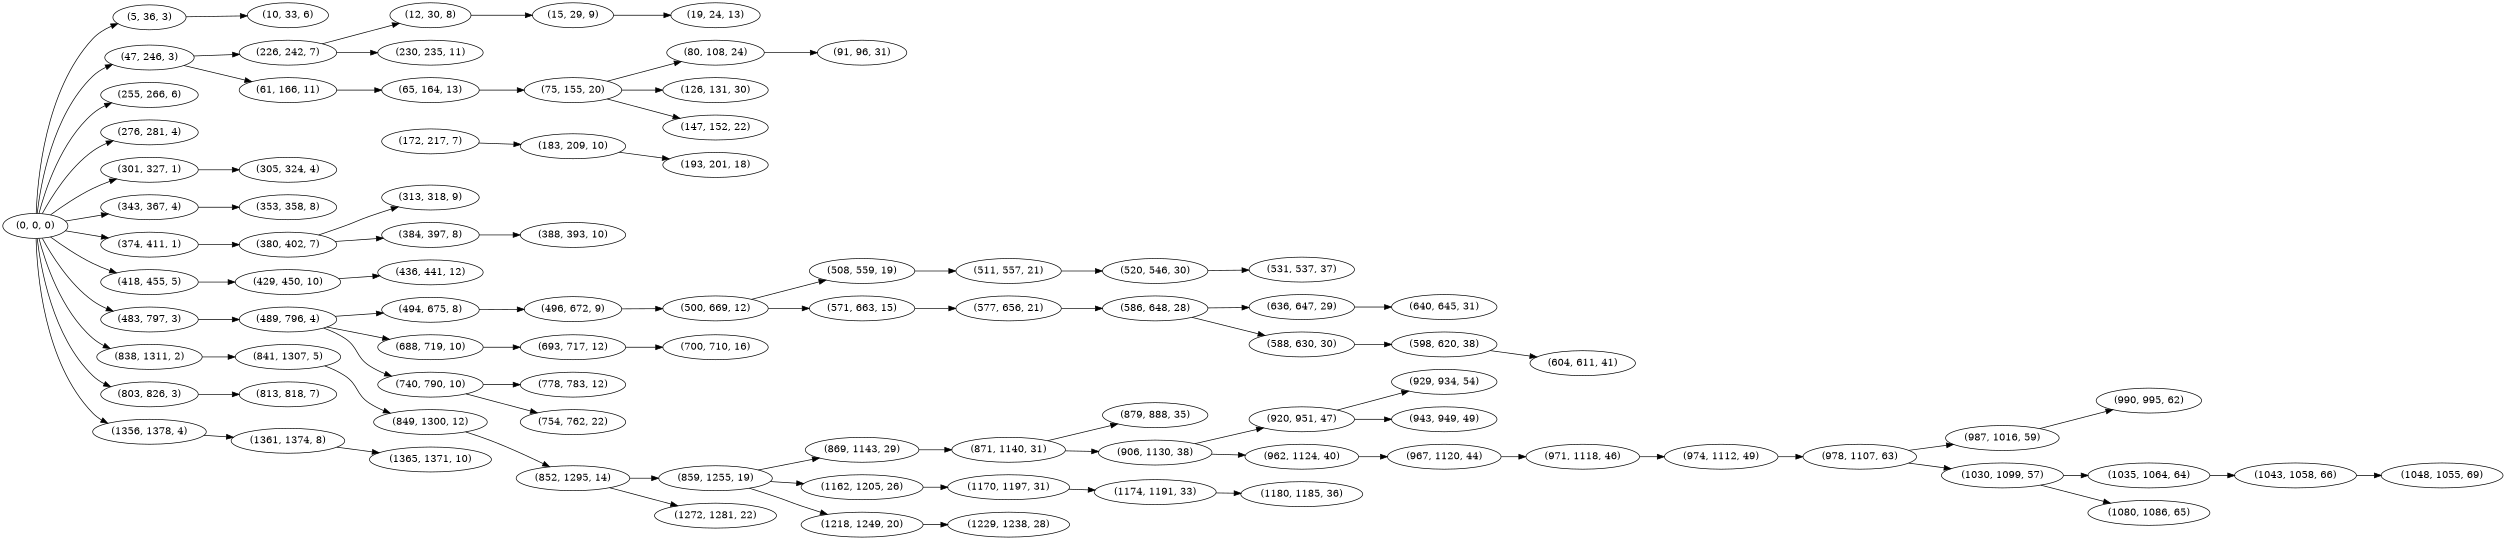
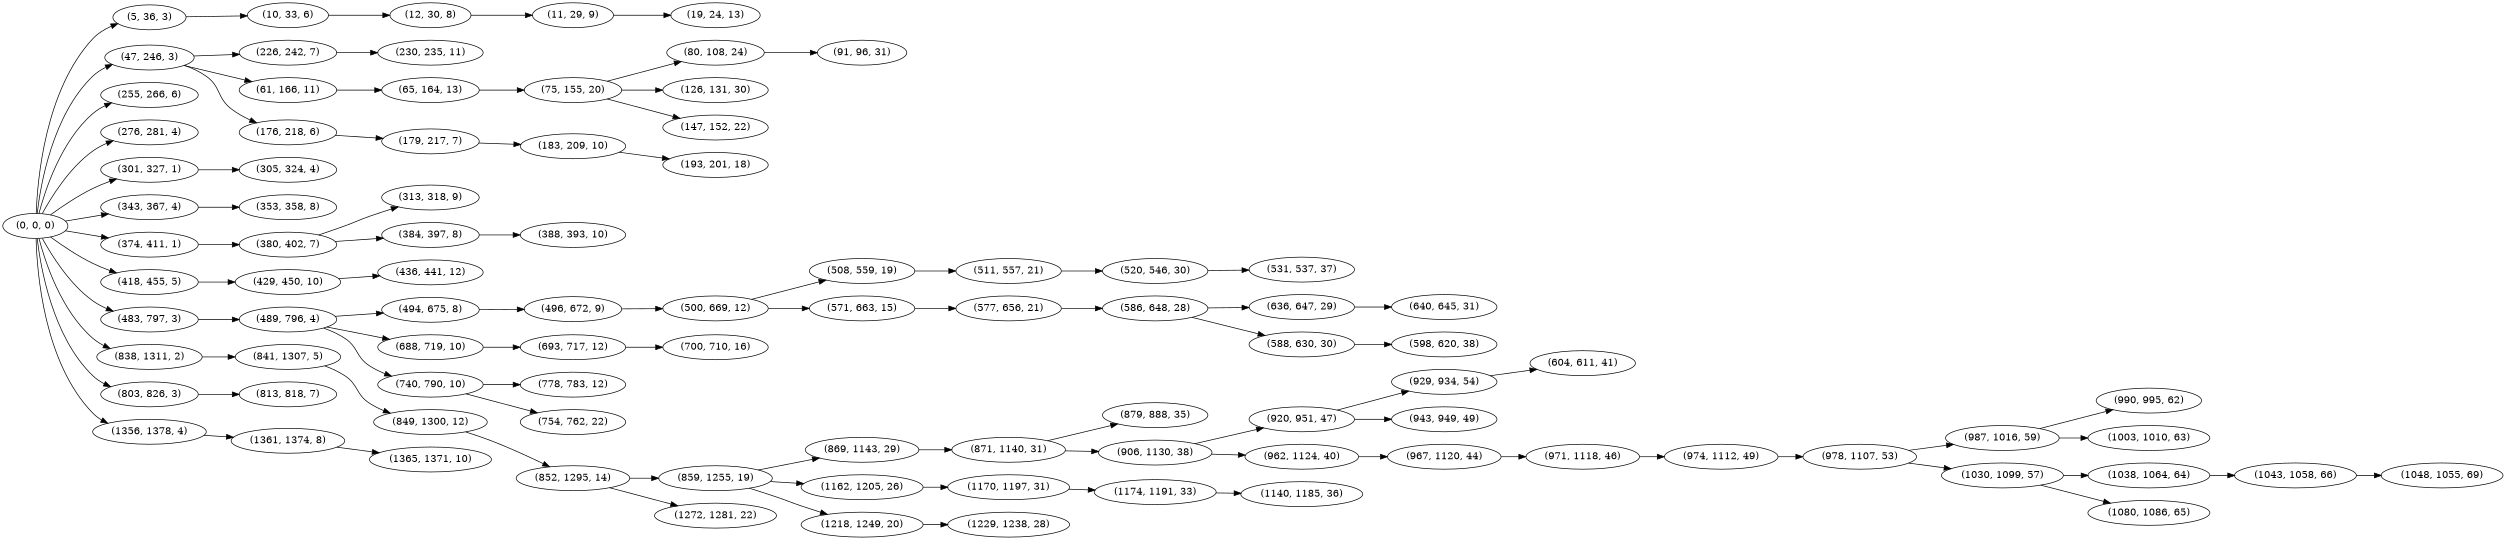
  digraph {
    rankdir=LR
    "(0, 0, 0)"
    "(5, 36, 3)"
    "(47, 246, 3)"
    "(255, 266, 6)"
    "(276, 281, 4)"
    "(301, 327, 1)"
    "(343, 367, 4)"
    "(374, 411, 1)"
    "(418, 455, 5)"
    "(483, 797, 3)"
    "(803, 826, 3)"
    "(838, 1311, 2)"
    "(1356, 1378, 4)"
    "(10, 33, 6)"
    "(61, 166, 11)"
+   "(176, 218, 6)"
    "(226, 242, 7)"
    "(305, 324, 4)"
    "(353, 358, 8)"
    "(380, 402, 7)"
    "(429, 450, 10)"
    "(489, 796, 4)"
    "(813, 818, 7)"
    "(841, 1307, 5)"
    "(1361, 1374, 8)"
    "(12, 30, 8)"
-   "(15, 29, 9)"
+   "(15, 29, 9)" [label="(11, 29, 9)"]
    "(19, 24, 13)"
    "(65, 164, 13)"
-   "(179, 217, 7)" [label="(172, 217, 7)"]
+   "(179, 217, 7)"
    "(230, 235, 11)"
    "(75, 155, 20)"
    "(80, 108, 24)"
    "(126, 131, 30)"
    "(147, 152, 22)"
    "(91, 96, 31)"
    "(183, 209, 10)"
    "(193, 201, 18)"
    "(313, 318, 9)"
    "(384, 397, 8)"
    "(388, 393, 10)"
    "(436, 441, 12)"
    "(494, 675, 8)"
    "(688, 719, 10)"
    "(740, 790, 10)"
    "(496, 672, 9)"
    "(693, 717, 12)"
    "(754, 762, 22)"
    "(778, 783, 12)"
    "(500, 669, 12)"
    "(508, 559, 19)"
    "(571, 663, 15)"
    "(511, 557, 21)"
    "(577, 656, 21)"
    "(520, 546, 30)"
    "(531, 537, 37)"
    "(586, 648, 28)"
    "(588, 630, 30)"
    "(636, 647, 29)"
    "(598, 620, 38)"
    "(640, 645, 31)"
    "(604, 611, 41)"
    "(700, 710, 16)"
    "(849, 1300, 12)"
    "(852, 1295, 14)"
    "(859, 1255, 19)"
    "(1272, 1281, 22)"
    "(869, 1143, 29)"
    "(1162, 1205, 26)"
    "(1218, 1249, 20)"
    "(871, 1140, 31)"
    "(1170, 1197, 31)"
    "(1229, 1238, 28)"
    "(879, 888, 35)"
    "(906, 1130, 38)"
    "(920, 951, 47)"
    "(962, 1124, 40)"
    "(929, 934, 54)"
    "(943, 949, 49)"
    "(967, 1120, 44)"
    "(971, 1118, 46)"
    "(974, 1112, 49)"
-   "(978, 1107, 53)" [label="(978, 1107, 63)"]
+   "(978, 1107, 53)"
    "(987, 1016, 59)"
    "(1030, 1099, 57)"
    "(990, 995, 62)"
-   "(1038, 1064, 64)" [label="(1035, 1064, 64)"]
+   "(1003, 1010, 63)"
+   "(1038, 1064, 64)"
    "(1080, 1086, 65)"
    "(1043, 1058, 66)"
    "(1048, 1055, 69)"
    "(1174, 1191, 33)"
-   "(1180, 1185, 36)"
+   "(1180, 1185, 36)" [label="(1140, 1185, 36)"]
    "(1365, 1371, 10)"
    "(0, 0, 0)" -> "(5, 36, 3)"
    "(0, 0, 0)" -> "(47, 246, 3)"
    "(0, 0, 0)" -> "(255, 266, 6)"
    "(0, 0, 0)" -> "(276, 281, 4)"
    "(0, 0, 0)" -> "(301, 327, 1)"
    "(0, 0, 0)" -> "(343, 367, 4)"
    "(0, 0, 0)" -> "(374, 411, 1)"
    "(0, 0, 0)" -> "(418, 455, 5)"
    "(0, 0, 0)" -> "(483, 797, 3)"
    "(0, 0, 0)" -> "(803, 826, 3)"
    "(0, 0, 0)" -> "(838, 1311, 2)"
    "(0, 0, 0)" -> "(1356, 1378, 4)"
    "(5, 36, 3)" -> "(10, 33, 6)"
    "(47, 246, 3)" -> "(61, 166, 11)"
+   "(47, 246, 3)" -> "(176, 218, 6)"
    "(47, 246, 3)" -> "(226, 242, 7)"
    "(301, 327, 1)" -> "(305, 324, 4)"
    "(343, 367, 4)" -> "(353, 358, 8)"
    "(374, 411, 1)" -> "(380, 402, 7)"
    "(418, 455, 5)" -> "(429, 450, 10)"
    "(483, 797, 3)" -> "(489, 796, 4)"
    "(803, 826, 3)" -> "(813, 818, 7)"
    "(838, 1311, 2)" -> "(841, 1307, 5)"
    "(1356, 1378, 4)" -> "(1361, 1374, 8)"
-   "(226, 242, 7)" -> "(12, 30, 8)"
+   "(10, 33, 6)" -> "(12, 30, 8)"
    "(61, 166, 11)" -> "(65, 164, 13)"
+   "(176, 218, 6)" -> "(179, 217, 7)"
    "(226, 242, 7)" -> "(230, 235, 11)"
    "(380, 402, 7)" -> "(313, 318, 9)"
    "(380, 402, 7)" -> "(384, 397, 8)"
    "(429, 450, 10)" -> "(436, 441, 12)"
    "(489, 796, 4)" -> "(494, 675, 8)"
    "(489, 796, 4)" -> "(688, 719, 10)"
    "(489, 796, 4)" -> "(740, 790, 10)"
    "(841, 1307, 5)" -> "(849, 1300, 12)"
    "(1361, 1374, 8)" -> "(1365, 1371, 10)"
    "(12, 30, 8)" -> "(15, 29, 9)"
    "(15, 29, 9)" -> "(19, 24, 13)"
    "(65, 164, 13)" -> "(75, 155, 20)"
    "(179, 217, 7)" -> "(183, 209, 10)"
    "(75, 155, 20)" -> "(80, 108, 24)"
    "(75, 155, 20)" -> "(126, 131, 30)"
    "(75, 155, 20)" -> "(147, 152, 22)"
    "(80, 108, 24)" -> "(91, 96, 31)"
    "(183, 209, 10)" -> "(193, 201, 18)"
    "(384, 397, 8)" -> "(388, 393, 10)"
    "(494, 675, 8)" -> "(496, 672, 9)"
    "(688, 719, 10)" -> "(693, 717, 12)"
    "(740, 790, 10)" -> "(754, 762, 22)"
    "(740, 790, 10)" -> "(778, 783, 12)"
    "(496, 672, 9)" -> "(500, 669, 12)"
    "(693, 717, 12)" -> "(700, 710, 16)"
    "(500, 669, 12)" -> "(508, 559, 19)"
    "(500, 669, 12)" -> "(571, 663, 15)"
    "(508, 559, 19)" -> "(511, 557, 21)"
    "(571, 663, 15)" -> "(577, 656, 21)"
    "(511, 557, 21)" -> "(520, 546, 30)"
    "(577, 656, 21)" -> "(586, 648, 28)"
    "(520, 546, 30)" -> "(531, 537, 37)"
    "(586, 648, 28)" -> "(588, 630, 30)"
    "(586, 648, 28)" -> "(636, 647, 29)"
    "(588, 630, 30)" -> "(598, 620, 38)"
    "(636, 647, 29)" -> "(640, 645, 31)"
-   "(598, 620, 38)" -> "(604, 611, 41)"
+   "(929, 934, 54)" -> "(604, 611, 41)"
    "(849, 1300, 12)" -> "(852, 1295, 14)"
    "(852, 1295, 14)" -> "(859, 1255, 19)"
    "(852, 1295, 14)" -> "(1272, 1281, 22)"
    "(859, 1255, 19)" -> "(869, 1143, 29)"
    "(859, 1255, 19)" -> "(1162, 1205, 26)"
    "(859, 1255, 19)" -> "(1218, 1249, 20)"
    "(869, 1143, 29)" -> "(871, 1140, 31)"
    "(1162, 1205, 26)" -> "(1170, 1197, 31)"
    "(1218, 1249, 20)" -> "(1229, 1238, 28)"
    "(871, 1140, 31)" -> "(879, 888, 35)"
    "(871, 1140, 31)" -> "(906, 1130, 38)"
    "(1170, 1197, 31)" -> "(1174, 1191, 33)"
    "(906, 1130, 38)" -> "(920, 951, 47)"
    "(906, 1130, 38)" -> "(962, 1124, 40)"
    "(920, 951, 47)" -> "(929, 934, 54)"
    "(920, 951, 47)" -> "(943, 949, 49)"
    "(962, 1124, 40)" -> "(967, 1120, 44)"
    "(967, 1120, 44)" -> "(971, 1118, 46)"
    "(971, 1118, 46)" -> "(974, 1112, 49)"
    "(974, 1112, 49)" -> "(978, 1107, 53)"
    "(978, 1107, 53)" -> "(987, 1016, 59)"
    "(978, 1107, 53)" -> "(1030, 1099, 57)"
    "(987, 1016, 59)" -> "(990, 995, 62)"
+   "(987, 1016, 59)" -> "(1003, 1010, 63)"
    "(1030, 1099, 57)" -> "(1038, 1064, 64)"
    "(1030, 1099, 57)" -> "(1080, 1086, 65)"
    "(1038, 1064, 64)" -> "(1043, 1058, 66)"
    "(1043, 1058, 66)" -> "(1048, 1055, 69)"
    "(1174, 1191, 33)" -> "(1180, 1185, 36)"
  }
